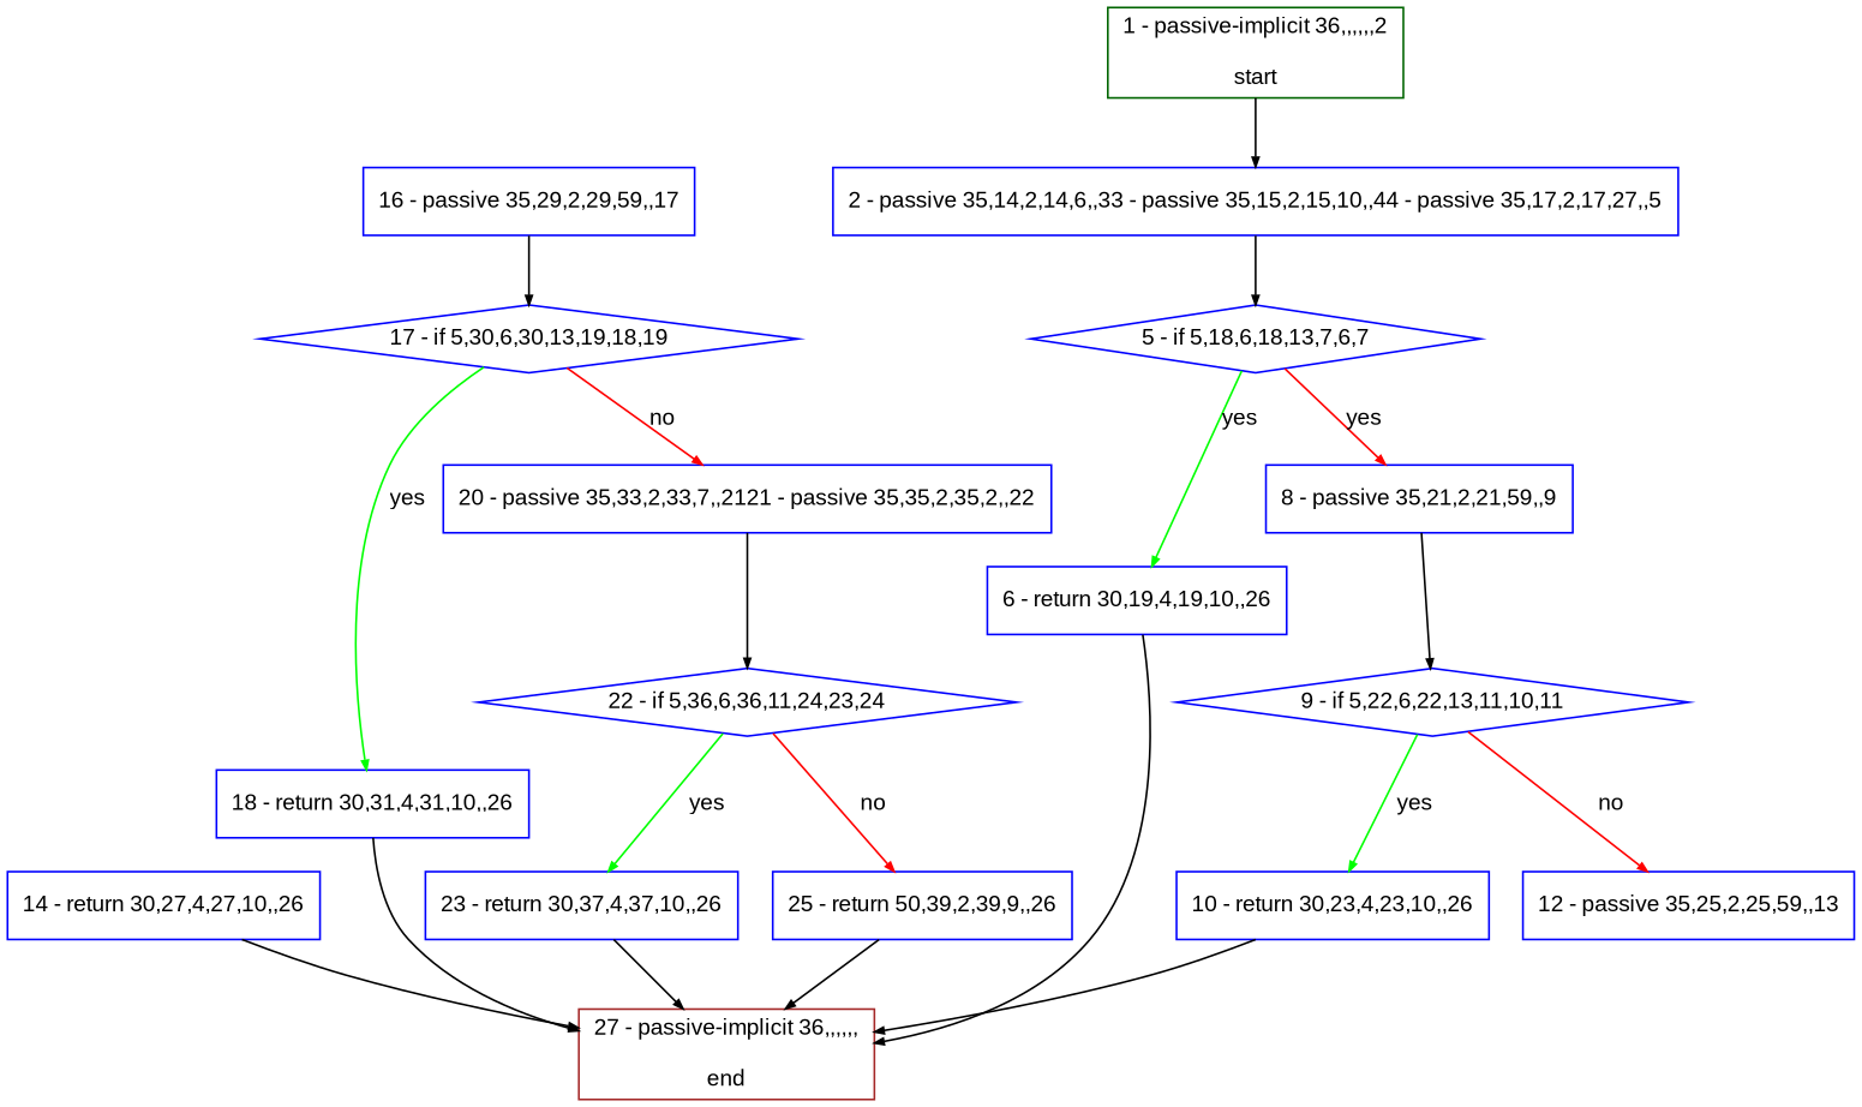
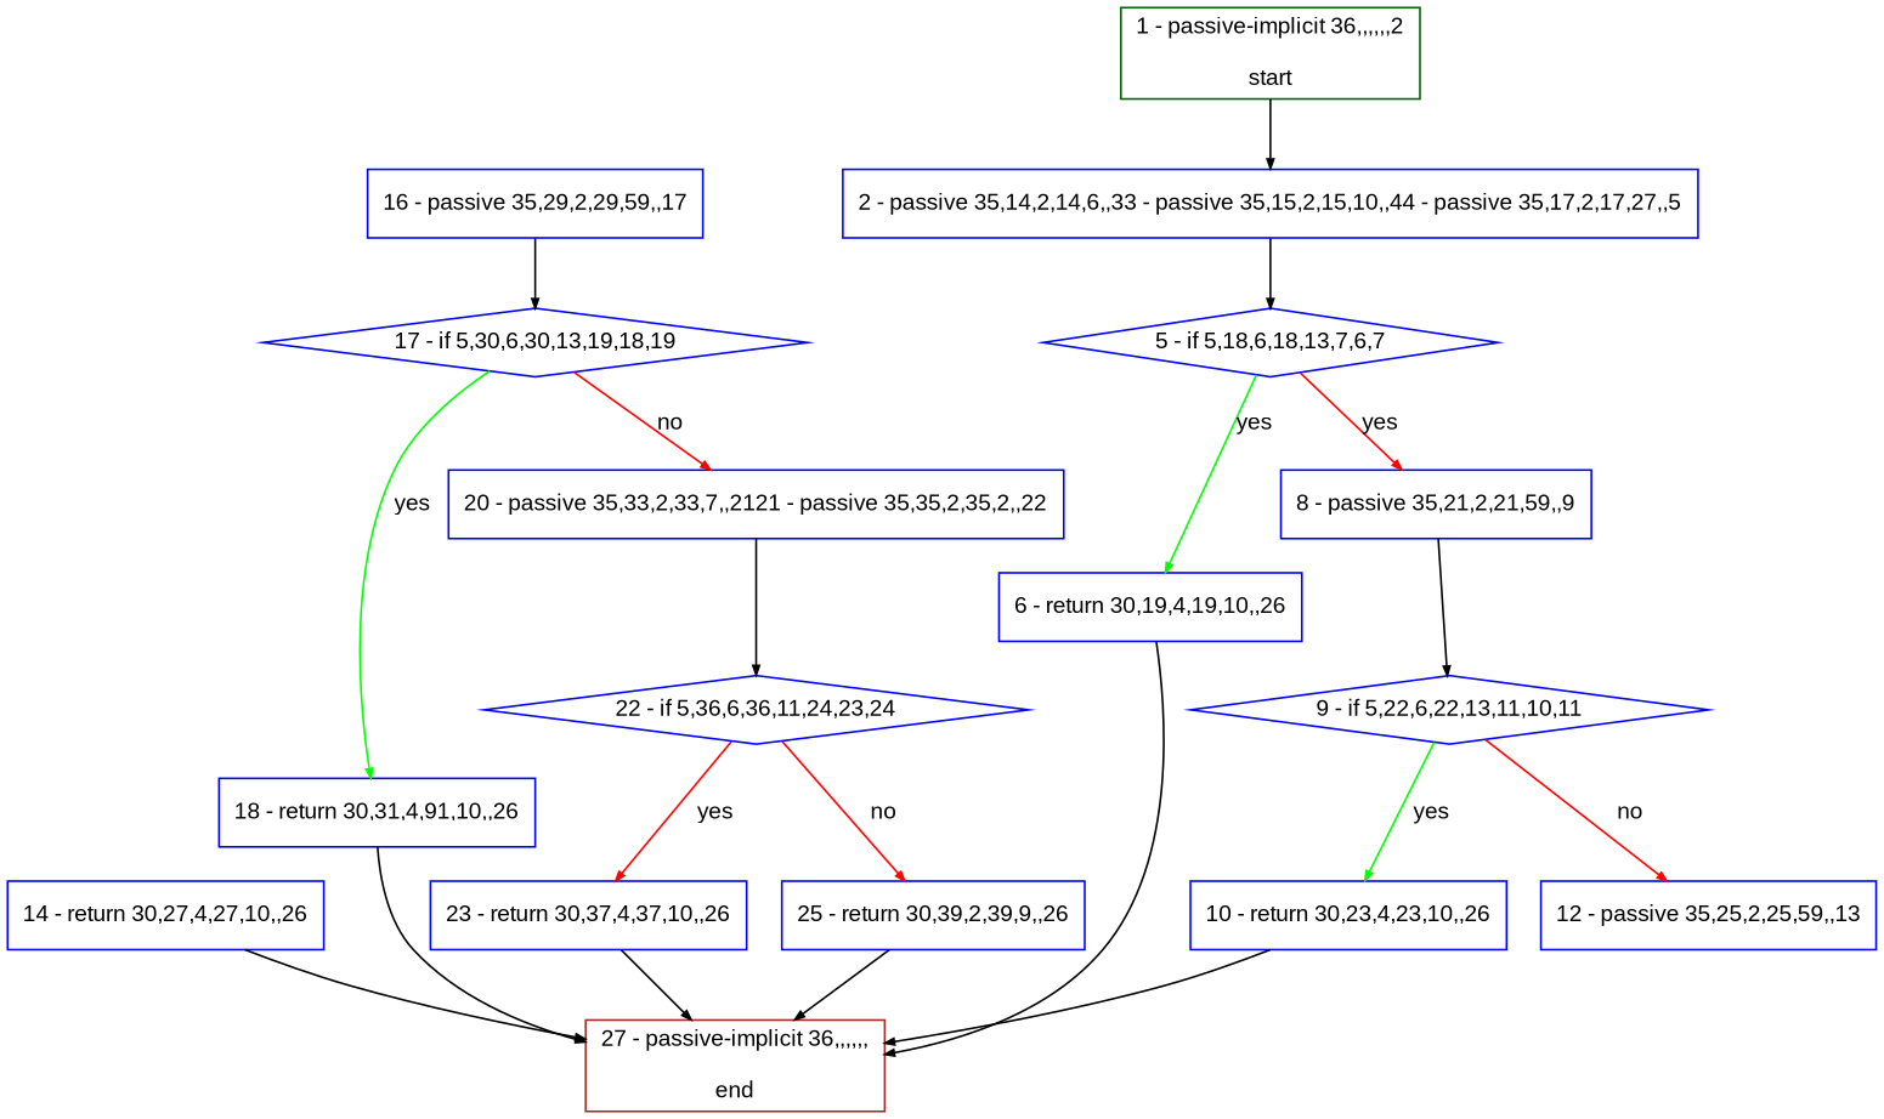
  digraph {
    bgcolor=white
    compound=true
    fillcolor="#FFFFCC"
    fontname=Arial
    fontsize=12
    pack=true
    packmode=clust
    style="rounded,filled"
    node [color="#0000ff" compound=true fillcolor="#ffffff" fixedsize=false fontname=Arial fontsize=12 node_initialized=no shape=box style=filled]
    edge [arrowhead=normal arrowsize=0.5 arrowtail=none color="#000000" compound=true dir=forward fontcolor=black fontname=Arial fontsize=12]
    n1 [label="2 - passive 35,14,2,14,6,,33 - passive 35,15,2,15,10,,44 - passive 35,17,2,17,27,,5"]
    n2 [label="5 - if 5,18,6,18,13,7,6,7" shape=diamond]
    n3 [label="6 - return 30,19,4,19,10,,26"]
    n4 [label="8 - passive 35,21,2,21,59,,9"]
    n5 [color="#006400" label="1 - passive-implicit 36,,,,,,2\n\nstart"]
    n6 [color="#a52a2a" label="27 - passive-implicit 36,,,,,,\n\nend"]
    n7 [label="9 - if 5,22,6,22,13,11,10,11" shape=diamond]
    n8 [label="10 - return 30,23,4,23,10,,26"]
    n9 [label="12 - passive 35,25,2,25,59,,13"]
    n10 [label="14 - return 30,27,4,27,10,,26"]
    n11 [label="16 - passive 35,29,2,29,59,,17"]
    n12 [label="17 - if 5,30,6,30,13,19,18,19" shape=diamond]
-   n13 [label="18 - return 30,31,4,31,10,,26"]
+   n13 [label="18 - return 30,31,4,91,10,,26"]
    n14 [label="20 - passive 35,33,2,33,7,,2121 - passive 35,35,2,35,2,,22"]
    n15 [label="22 - if 5,36,6,36,11,24,23,24" shape=diamond]
    n16 [label="23 - return 30,37,4,37,10,,26"]
-   n17 [label="25 - return 50,39,2,39,9,,26"]
+   n17 [label="25 - return 30,39,2,39,9,,26"]
    n1 -> n2
    n2 -> n3 [color="#00ff00" label=yes]
    n2 -> n4 [color="#ff0000" label=yes]
    n3 -> n6
    n4 -> n7
    n5 -> n1
    n7 -> n8 [color="#00ff00" label=yes]
    n7 -> n9 [color="#ff0000" label=no]
    n8 -> n6
    n10 -> n6
    n11 -> n12
    n12 -> n13 [color="#00ff00" label=yes]
    n12 -> n14 [color="#ff0000" label=no]
    n13 -> n6
    n14 -> n15
-   n15 -> n16 [color="#00ff00" label=yes]
+   n15 -> n16 [color="#ff0000" label=yes]
    n15 -> n17 [color="#ff0000" label=no]
    n16 -> n6
    n17 -> n6
  }
